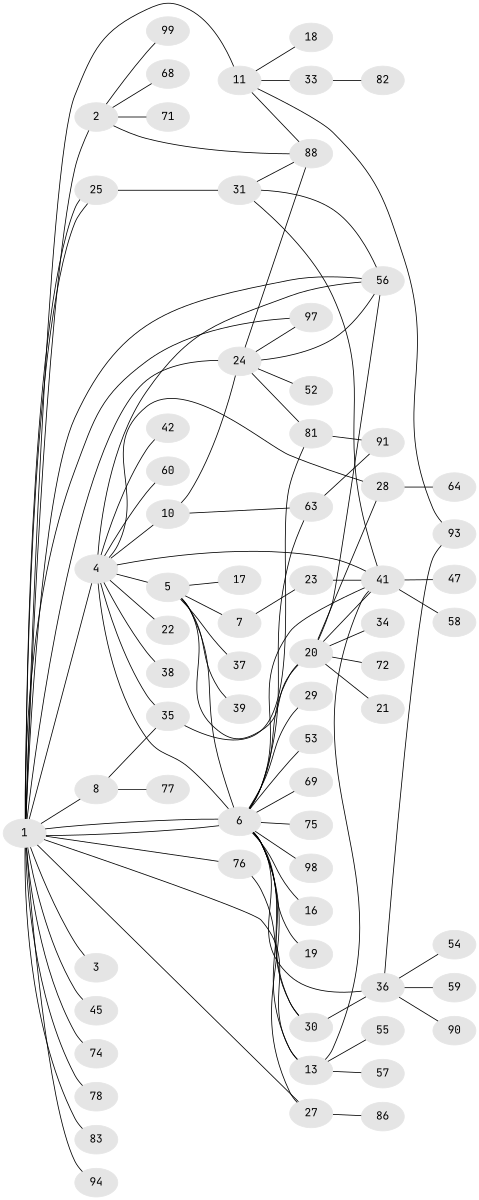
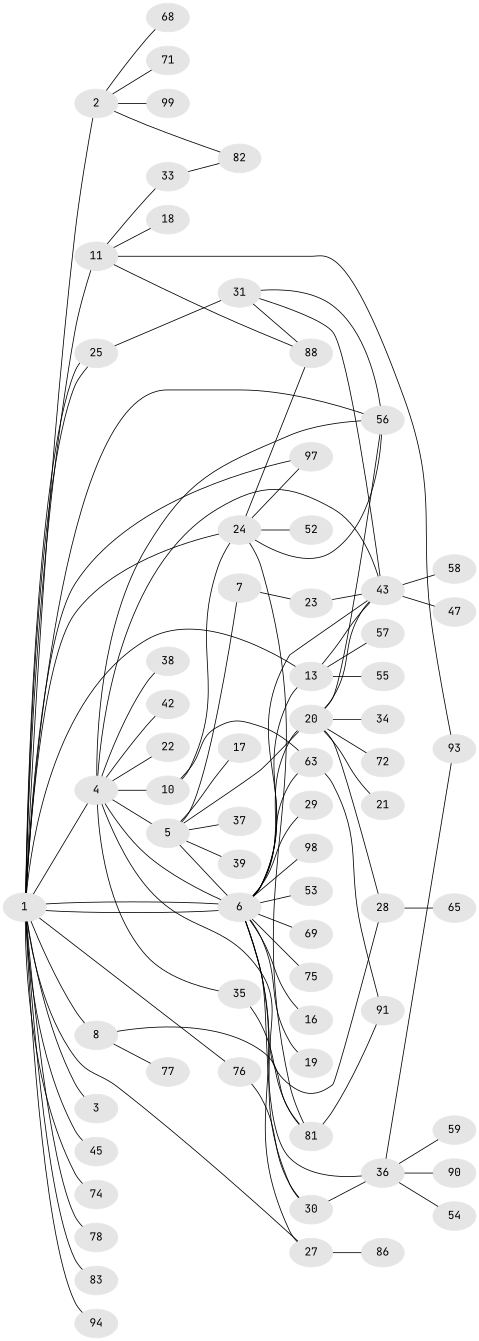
  graph {
    fontname="JetBrains Mono"
    rankdir=LR
    node [color=gray90 fontname="JetBrains Mono" style=filled]
    edge [fontname="JetBrains Mono"]
    1 [super="+15"]
    2 [super="+61"]
    3 [super="+92"]
    4 [super="+9"]
    6 [super="+49"]
    8
    11 [super="+14"]
    13 [super="+48"]
    24 [super="+70"]
    25 [super="+87"]
    n11 [label=76]
    27 [super="+40"]
    45
    56 [super="+84"]
    74
    78
    83
    94
    97
    68
    71
    88 [super="+89"]
    99
    5 [super="+12"]
    10 [super="+67"]
    22
    28 [super="+44"]
    35 [super="+65"]
    38 [super="+79"]
    42
-   43 [super="+95" label=41]
-   60 [super="+100"]
+   43 [super="+95"]
    20 [super="+41"]
    16
    19
    29
    30 [super="+58"]
    36 [super="+62"]
    53
    63
    69
    75
    98
    77
    81
    18
    33 [super="+66"]
    93
    55
    57 [super="+80"]
    52
    31 [super="+51"]
    86
    7
    17
    37
    39 [super="+73"]
-   64
+   64 [label=65]
    47
    n60 [label=58 super="+76"]
    23 [super="+46"]
    21 [super="+96"]
    34 [super="+85"]
    72
    54
    59
    90
    91
    82
    1 -- 2
    1 -- 3
    1 -- 4
    1 -- 6
    1 -- 6
    1 -- 8
    1 -- 11
    1 -- 13
    1 -- 24
    1 -- 25
    1 -- 25
    1 -- n11
    1 -- 27
    1 -- 45
    1 -- 56
    1 -- 74
    1 -- 78
    1 -- 83
    1 -- 94
    1 -- 97
    2 -- 68
    2 -- 71
-   2 -- 88
+   2 -- 82
    2 -- 99
    4 -- 6
    4 -- 56
    4 -- 5
    4 -- 10
    4 -- 22
    4 -- 28
    4 -- 35
    4 -- 38
    4 -- 42
    4 -- 43
-   4 -- 60
    6 -- 13
    6 -- 27
    6 -- 43
    6 -- 20
    6 -- 16
    6 -- 19
    6 -- 29
    6 -- 30
    6 -- 36
    6 -- 53
    6 -- 63
    6 -- 69
    6 -- 75
    6 -- 98
    8 -- 77
-   8 -- 35
+   8 -- 81
    11 -- 88
    11 -- 18
    11 -- 33
    11 -- 93
    13 -- 43
    13 -- 55
    13 -- 57
    24 -- 56
    24 -- 97
    24 -- 88
    24 -- 81
    24 -- 52
    25 -- 31
    n11 -- 30
    27 -- 86
    5 -- 6
    5 -- 20
    5 -- 7
    5 -- 17
    5 -- 37
    5 -- 39
    10 -- 24
    10 -- 63
    28 -- 64
    35 -- 81
    43 -- 47
    43 -- n60
    20 -- 56
    20 -- 28
    20 -- 43
    20 -- 21
    20 -- 34
    20 -- 72
    30 -- 36
    36 -- 93
    36 -- 54
    36 -- 59
    36 -- 90
    63 -- 91
    81 -- 91
    33 -- 82
    31 -- 56
    31 -- 88
    31 -- 43
    7 -- 23
    23 -- 43
  }
